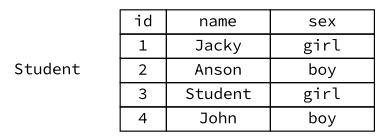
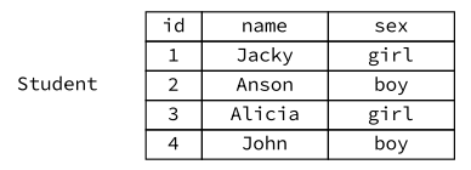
  digraph {
    fontname="Source Code Pro"
    node [shape=plaintext fontname="Source Code Pro"]
    n1 [label=Student]
-   n2 [label=<<TABLE BORDER="0" CELLBORDER="1" CELLSPACING="0">     <TR> 	    <TD width="40">id</TD> 	    <TD width="90">name</TD> 	    <td width="90">sex</td> 	</TR> 	<TR> 	    <TD>1</TD> 	   <TD>Jacky</TD>        <TD>girl</TD> 	</TR>     <TR>         <TD>2</TD>        <TD>Anson</TD>        <TD>boy</TD> 	</TR>     <TR>         <TD>3</TD>        <TD>Student</TD>        <TD>girl</TD> 	</TR>         <TR>         <TD>4</TD>        <TD>John</TD>        <TD>boy</TD> 	</TR>      </TABLE>>]
+   n2 [label=<<TABLE BORDER="0" CELLBORDER="1" CELLSPACING="0">     <TR> 	    <TD width="40">id</TD> 	    <TD width="90">name</TD> 	    <td width="90">sex</td> 	</TR> 	<TR> 	    <TD>1</TD> 	   <TD>Jacky</TD>        <TD>girl</TD> 	</TR>     <TR>         <TD>2</TD>        <TD>Anson</TD>        <TD>boy</TD> 	</TR>     <TR>         <TD>3</TD>        <TD>Alicia</TD>        <TD>girl</TD> 	</TR>         <TR>         <TD>4</TD>        <TD>John</TD>        <TD>boy</TD> 	</TR>      </TABLE>>]
  }
